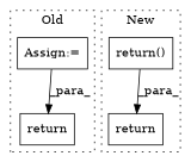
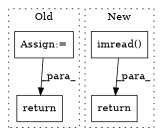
  digraph {
    node [a=93 l=7 shape=box]
    n1 [label=return s=482]
    n2 [a=68 l=4 label="Assign:=" s=442]
-   n3 [a=75 l="11,1" label="return()" s="440,458"]
+   n3 [a=75 l="11,1" label="imread()" s="440,458"]
    n4 [label=return s=433]
    subgraph cluster_1 {
      label=Old
      style=dotted
      n1
      n2
    }
    subgraph cluster_2 {
      label=New
      style=dotted
      n3
      n4
    }
    n2 -> n1 [label=_para_]
    n3 -> n4 [label=_para_]
  }
